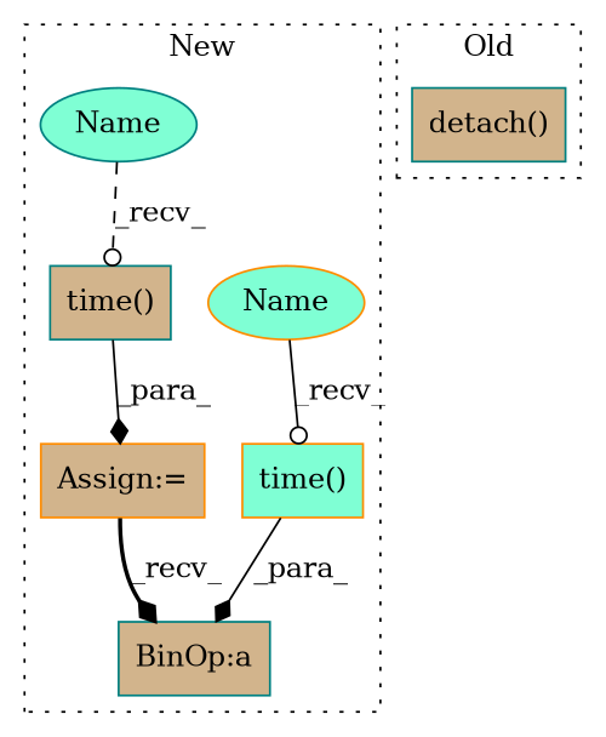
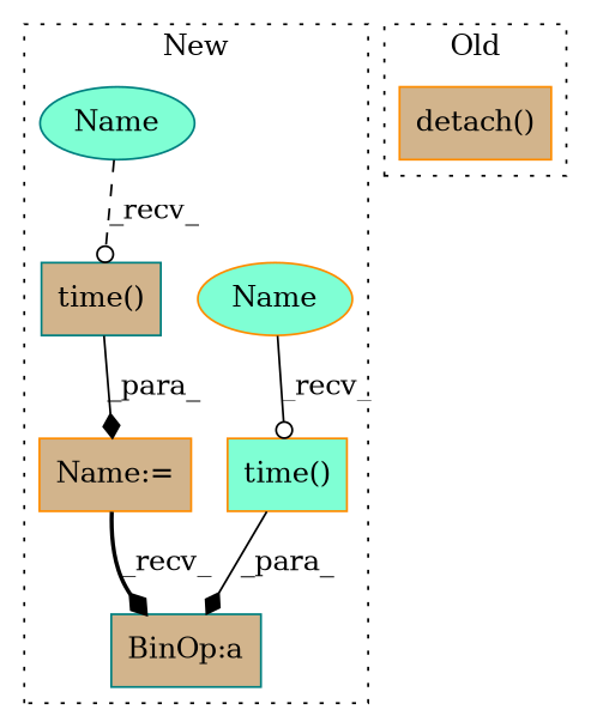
  digraph {
    node [a=75 color=darkorange fillcolor=tan l=11 s=3172 shape=box style=filled]
    edge [arrowhead=diamond style=solid]
    n1 [color=teal label="time()"]
    n2 [a=82 color=teal l=3 label="BinOp:a" s=3322]
    n3 [fillcolor=aquamarine label="time()" s=3311]
-   n4 [a=68 l=3 label="Assign:=" s=3169]
+   n4 [a=68 l=3 label="Name:=" s=3169]
    n5 [a=87 fillcolor=aquamarine l=4 label=Name s=3311 shape=ellipse]
    n6 [a=87 color=teal fillcolor=aquamarine l=4 label=Name shape=ellipse]
-   n7 [color=teal l=13 label="detach()" s=3110]
+   n7 [l=13 label="detach()" s=3110]
    subgraph cluster_1 {
      label=New
      style=dotted
      n1
      n2
      n3
      n4
      n5
      n6
    }
    subgraph cluster_2 {
      label=Old
      style=dotted
      n7
    }
    n1 -> n4 [label=_para_]
    n3 -> n2 [label=_para_]
    n4 -> n2 [label=_recv_ style=bold]
    n5 -> n3 [arrowhead=odot label=_recv_]
    n6 -> n1 [arrowhead=odot label=_recv_ style=dashed]
  }
